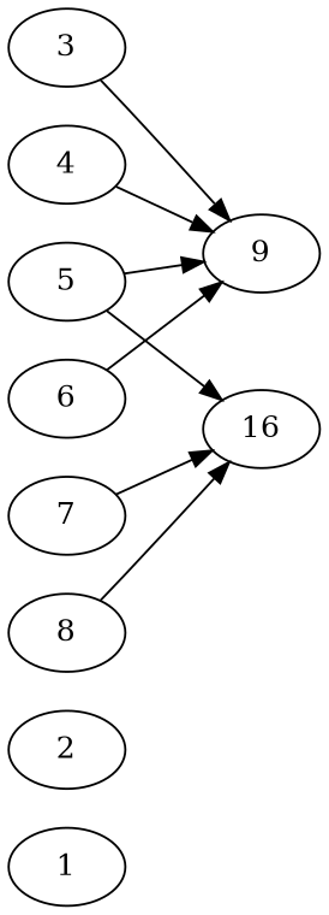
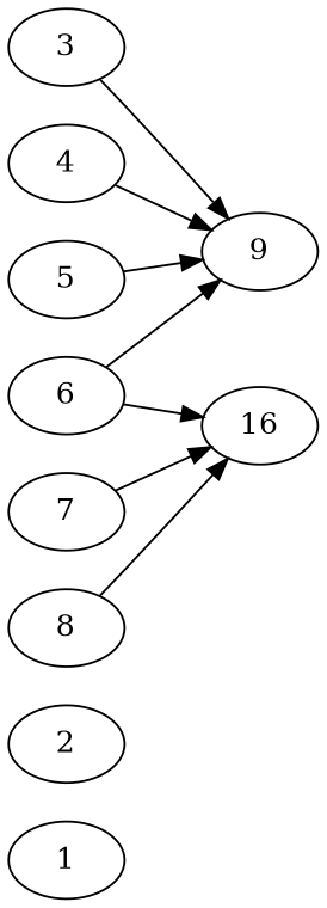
  digraph {
    rankdir=LR
    node [alpha=0.08]
    1 [expect_size=5831680]
    2 [alpha=0.06 expect_size=46770176]
    3 [alpha=0.14 expect_size=47400960]
    9 [alpha=0.17 expect_size=28203008]
    4 [alpha=0.07 expect_size=12165120]
    5 [expect_size=13861888]
    6 [alpha=0.04 expect_size=35586048]
    n8 [alpha=0.12 expect_size=30406656 label=16]
    7 [alpha=0.10 expect_size=46643200]
    8 [alpha=0.03 expect_size=50521088]
    3 -> 9
    4 -> 9
    5 -> 9
    6 -> 9
-   5 -> n8
+   6 -> n8
    7 -> n8
    8 -> n8
  }
